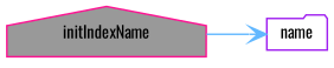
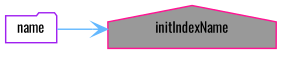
  digraph {
    rankdir=LR
    fontname=Oswald
    node [fontname=Oswald fontsize=10 style=filled]
    n1 [color=deeppink fillcolor=grey60 fontcolor=black height=0.2 label=initIndexName shape=house width=0.4]
    n2 [color=purple fillcolor=white height=0.2 label=name shape=folder width=0.4]
-   n1 -> n2 [color=steelblue1 fontname=Oswald fontsize=10 labelfontname=Helvetica labelfontsize=10 style=solid arrowhead=vee]
+   n2 -> n1 [color=steelblue1 fontname=Oswald fontsize=10 labelfontname=Helvetica labelfontsize=10 style=solid arrowhead=vee]
  }
